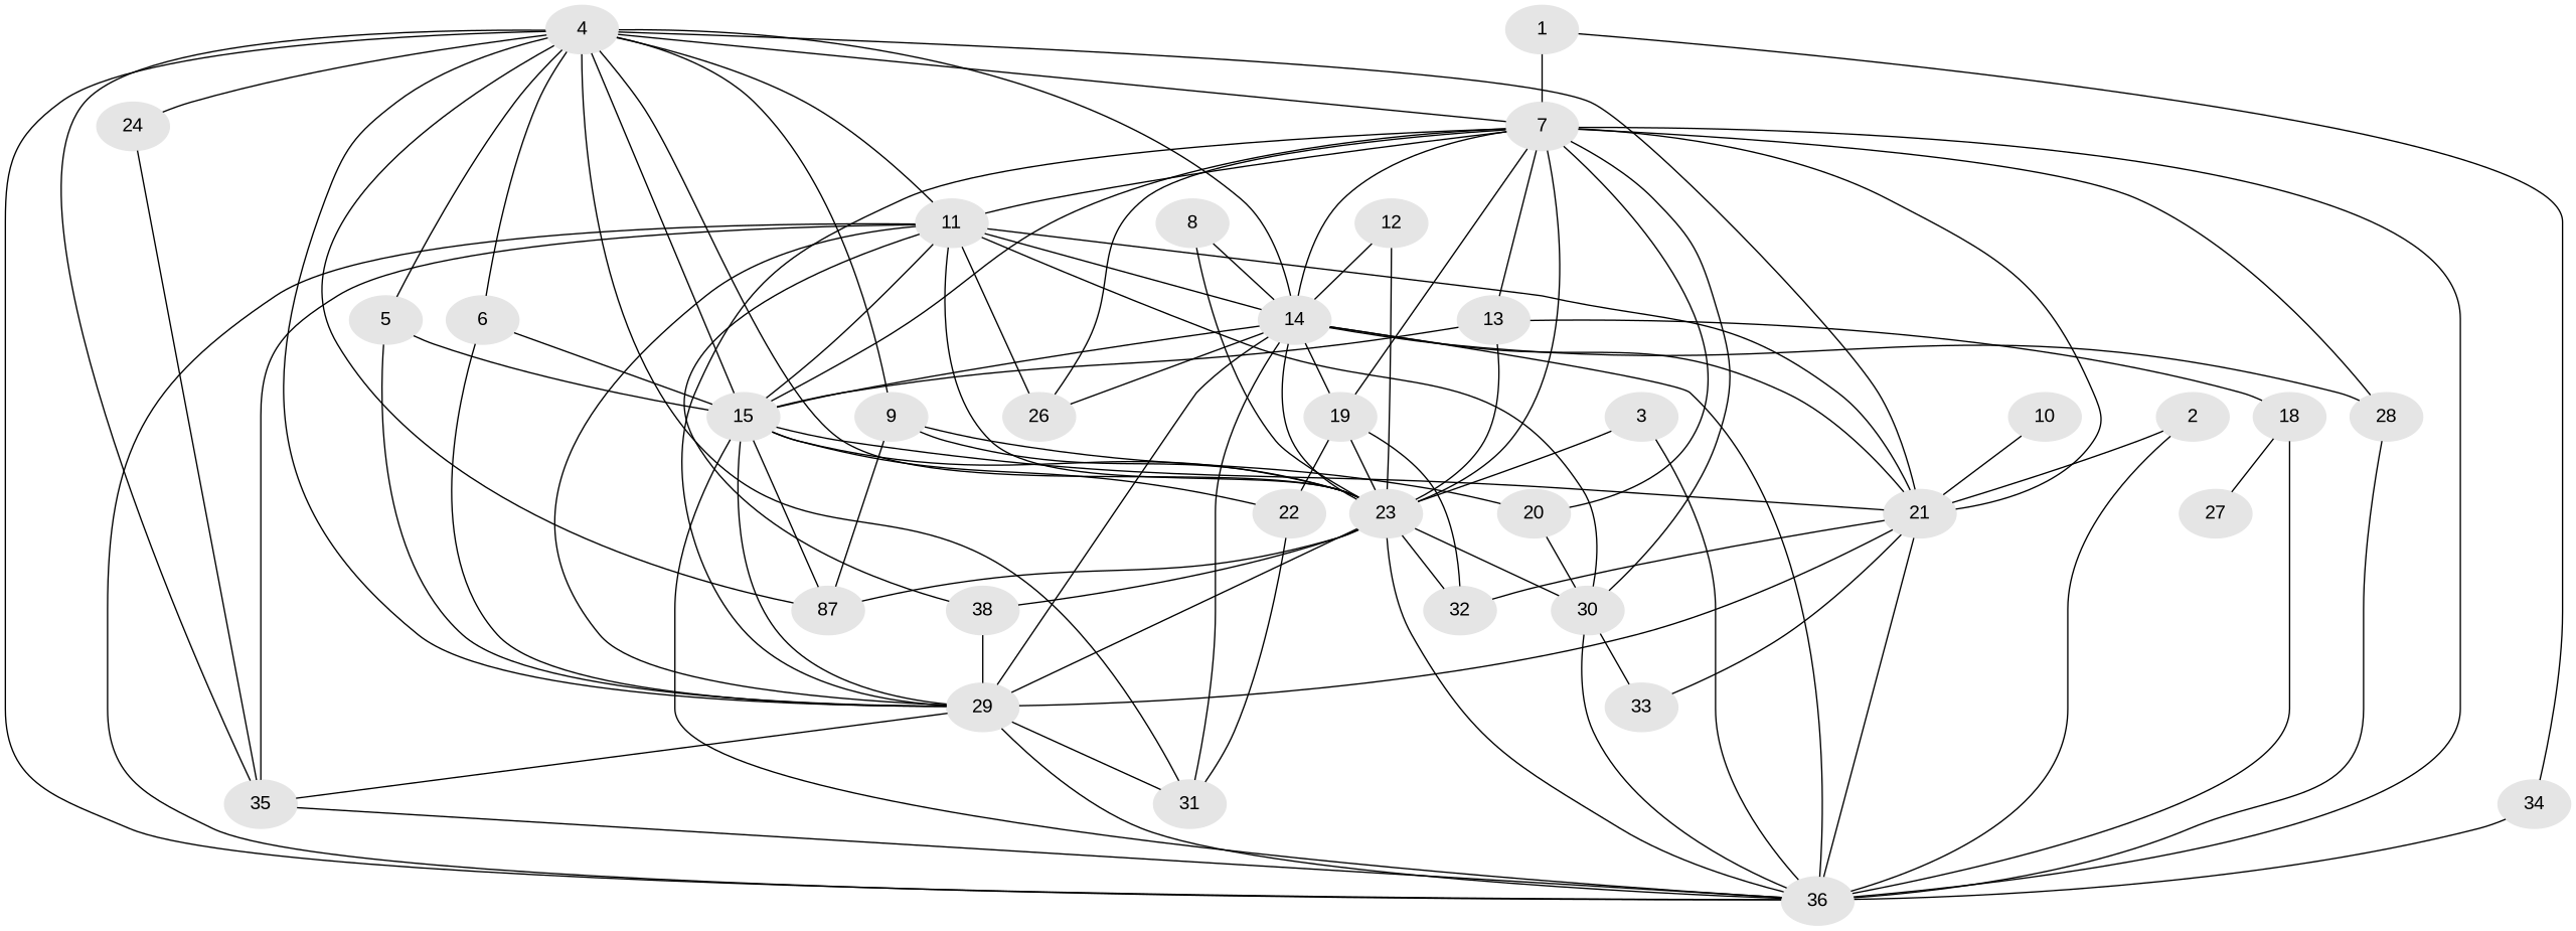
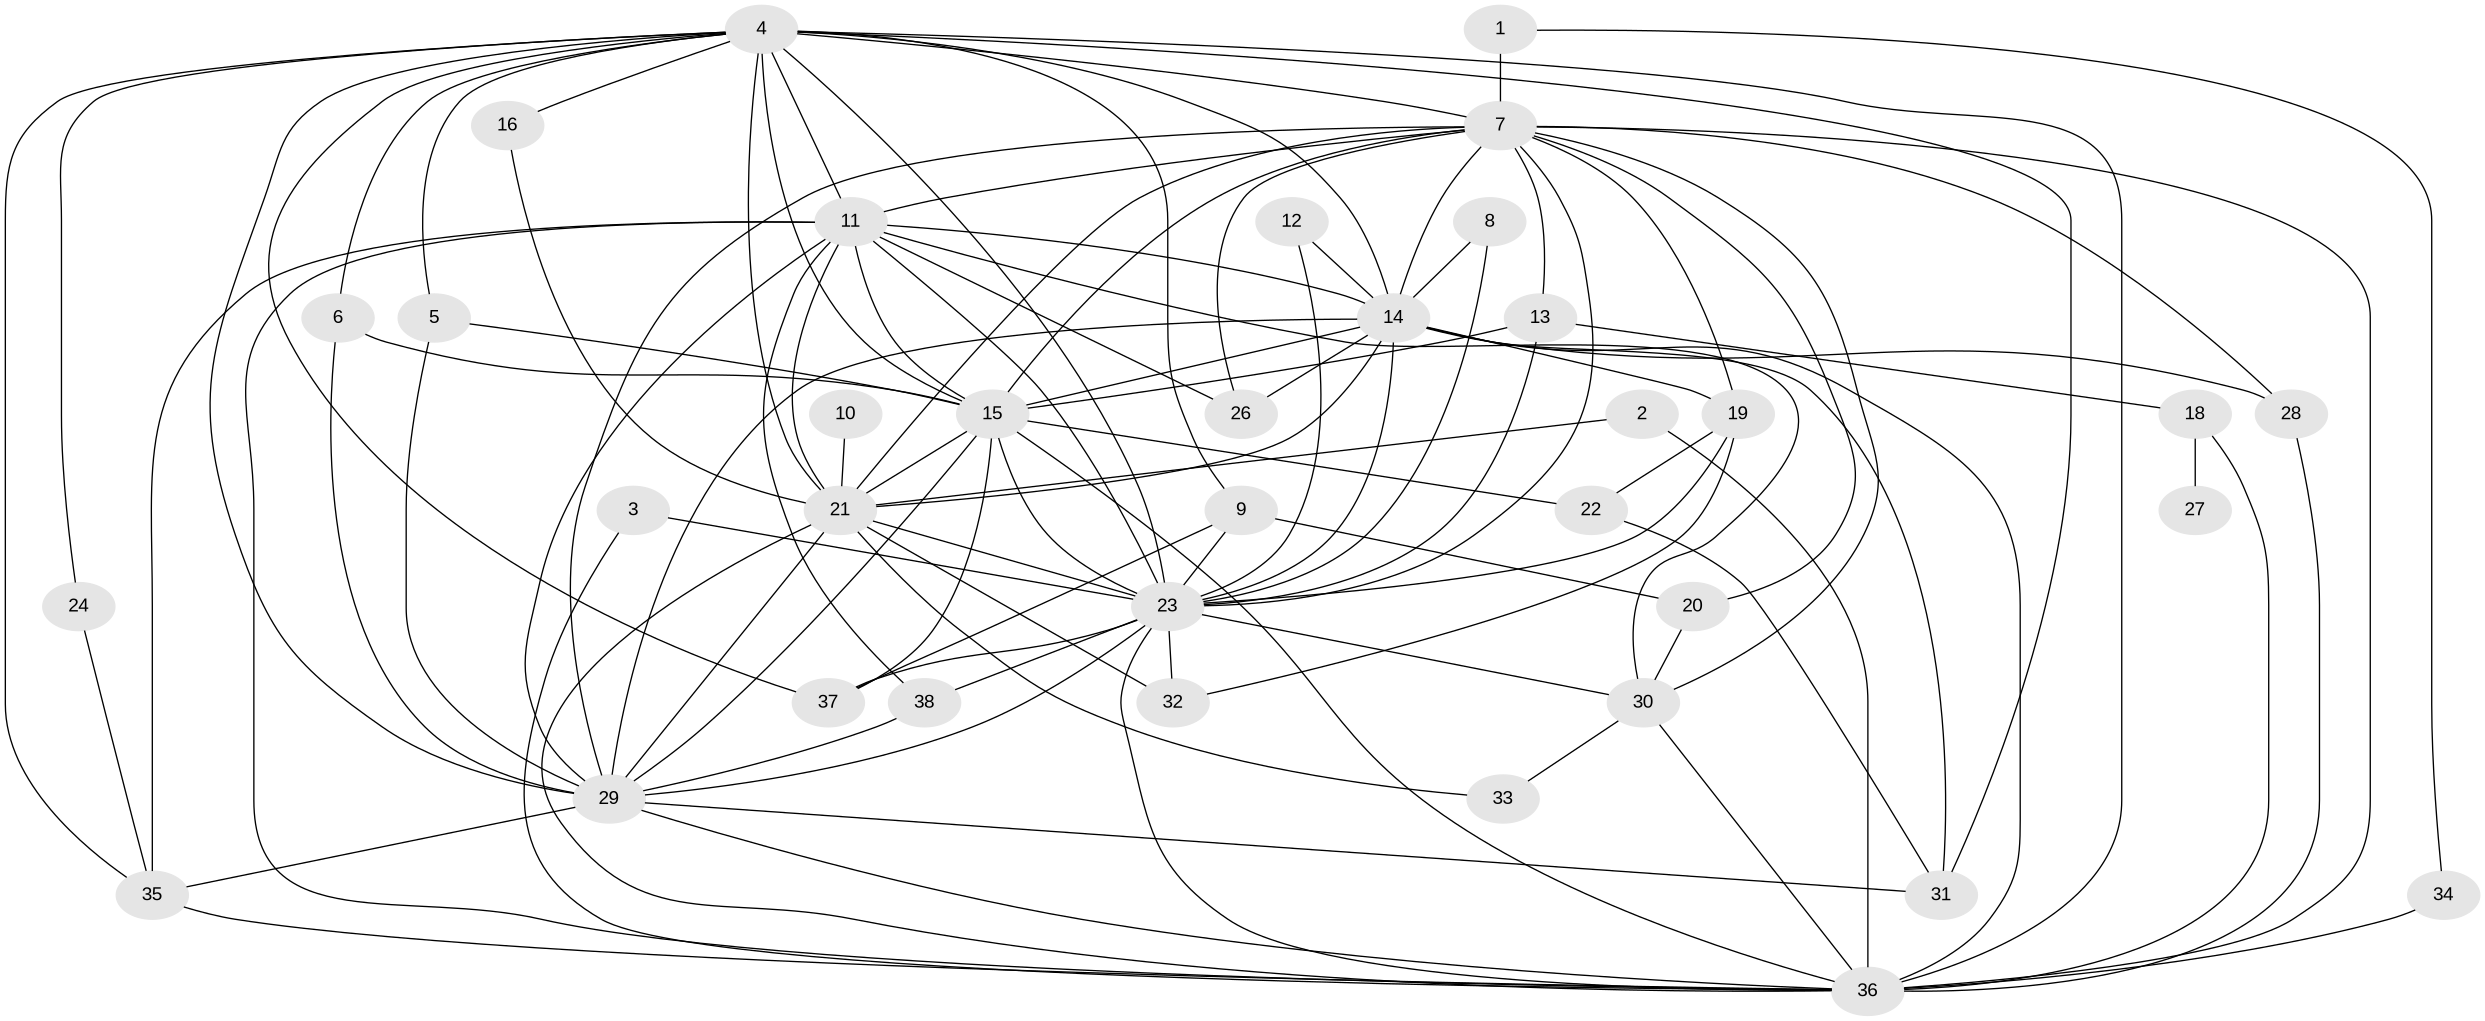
  graph {
    fontname="Liberation Sans"
    node [color=gray90 fontname="Liberation Sans" style=filled]
    edge [fontname="Liberation Sans" weight=1.0]
    1
    7
    34
    21
    36
    23
    11
    14
    15
    29
    13
    19
    20
    26
    28
    30
    2
    32
    33
    3
-   37 [label=87]
+   37
    38
    4
    5
    6
    9
+   16
    24
    31
    35
    22
    18
    8
    10
    12
    27
    1 -- 7 [weight=2.0]
    1 -- 34
    7 -- 21 [weight=2.0]
    7 -- 36 [weight=4.0]
    7 -- 23 [weight=3.0]
    7 -- 11 [weight=2.0]
    7 -- 14 [weight=2.0]
    7 -- 15 [weight=2.0]
    7 -- 29 [weight=2.0]
    7 -- 13
    7 -- 19
    7 -- 20
    7 -- 26
    7 -- 28
    7 -- 30
    34 -- 36 [weight=2.0]
    21 -- 36
+   21 -- 23 [weight=3.0]
    21 -- 29
    21 -- 32
    21 -- 33
    23 -- 36
    23 -- 29
    23 -- 30
    23 -- 32 [weight=2.0]
    23 -- 37
    23 -- 38
    11 -- 21
    11 -- 36 [weight=2.0]
    11 -- 23 [weight=2.0]
    11 -- 14
    11 -- 15
    11 -- 29 [weight=2.0]
    11 -- 26
    11 -- 30
    11 -- 38
    11 -- 35
    14 -- 21
    14 -- 36
    14 -- 23
    14 -- 15 [weight=2.0]
    14 -- 29 [weight=4.0]
    14 -- 19
    14 -- 26
    14 -- 28
    14 -- 31
    15 -- 21
    15 -- 36
    15 -- 23 [weight=2.0]
    15 -- 29
    15 -- 37
    15 -- 22 [weight=2.0]
    29 -- 36 [weight=2.0]
    29 -- 31
    29 -- 35
    13 -- 23
    13 -- 15
    13 -- 18
    19 -- 23
    19 -- 32
    19 -- 22
    20 -- 30
    28 -- 36
    30 -- 36
    30 -- 33
    2 -- 21
    2 -- 36
    3 -- 36
    3 -- 23
    38 -- 29
    4 -- 7 [weight=2.0]
    4 -- 21
    4 -- 36
    4 -- 23
    4 -- 11
    4 -- 14
    4 -- 15 [weight=2.0]
    4 -- 29
    4 -- 37 [weight=2.0]
    4 -- 5
    4 -- 6
    4 -- 9
+   4 -- 16
    4 -- 24
    4 -- 31
    4 -- 35
    5 -- 15
    5 -- 29
    6 -- 15
    6 -- 29
    9 -- 23
    9 -- 20
    9 -- 37
+   16 -- 21
    24 -- 35
    35 -- 36
    22 -- 31
    18 -- 36
    18 -- 27
    8 -- 23
    8 -- 14
    10 -- 21
    12 -- 23
    12 -- 14
  }
